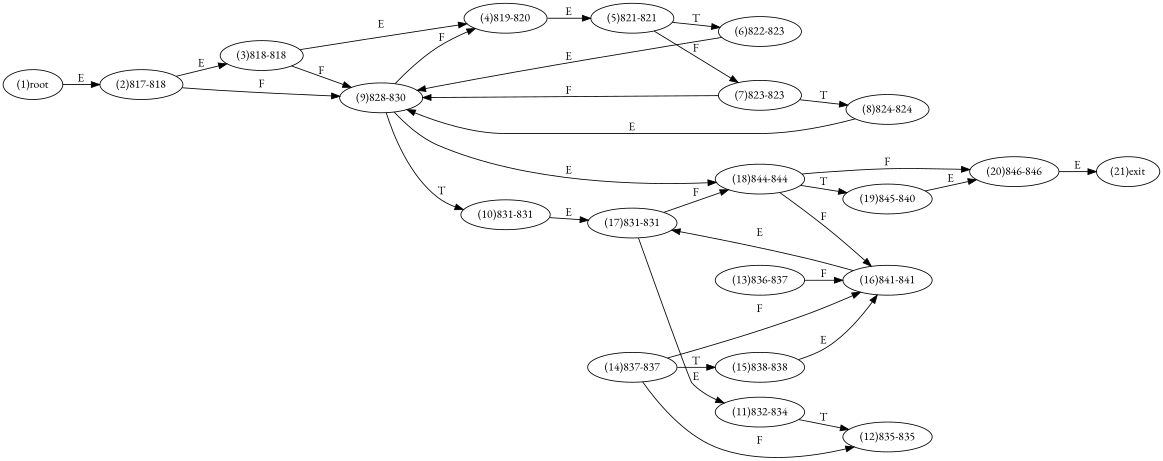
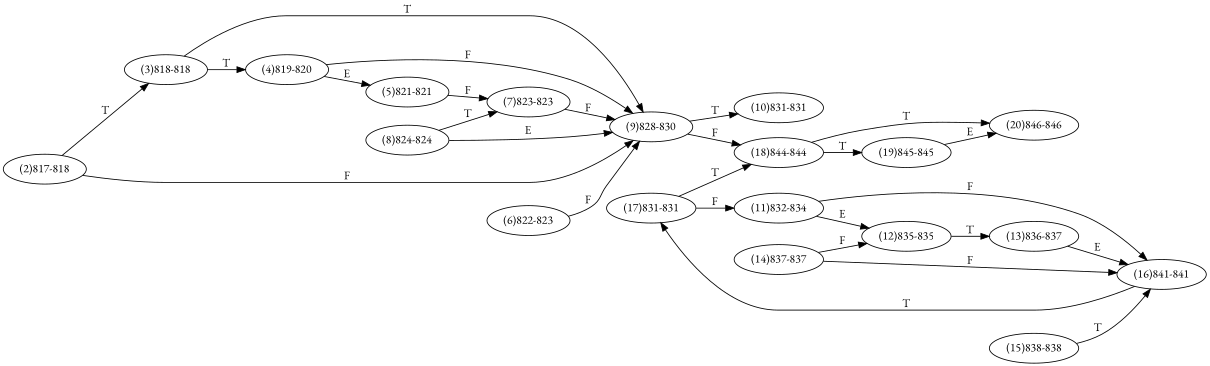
  digraph {
    fontname="EB Garamond"
    rankdir=LR
    node [fontname="EB Garamond"]
    edge [fontname="EB Garamond"]
-   n1 [label="(1)root"]
    n2 [label="(2)817-818"]
    n3 [label="(3)818-818"]
    n4 [label="(9)828-830"]
    n5 [label="(4)819-820"]
    n6 [label="(10)831-831"]
    n7 [label="(18)844-844"]
    n8 [label="(5)821-821"]
    n9 [label="(6)822-823"]
    n10 [label="(7)823-823"]
    n11 [label="(8)824-824"]
    n12 [label="(17)831-831"]
-   n13 [label="(19)845-840"]
+   n13 [label="(19)845-845"]
    n14 [label="(20)846-846"]
    n15 [label="(11)832-834"]
    n16 [label="(12)835-835"]
    n17 [label="(16)841-841"]
    n18 [label="(13)836-837"]
    n19 [label="(14)837-837"]
    n20 [label="(15)838-838"]
-   n21 [label="(21)exit"]
-   n1 -> n2 [label=E]
-   n2 -> n3 [label=E]
+   n2 -> n3 [label=T]
    n2 -> n4 [label=F]
-   n3 -> n4 [label=F]
-   n3 -> n5 [label=E]
+   n3 -> n4 [label=T]
+   n3 -> n5 [label=T]
    n4 -> n6 [label=T]
-   n4 -> n7 [label=E]
-   n4 -> n5 [label=F]
+   n4 -> n7 [label=F]
+   n5 -> n4 [label=F]
    n5 -> n8 [label=E]
-   n6 -> n12 [label=E]
    n7 -> n13 [label=T]
-   n7 -> n14 [label=F]
-   n8 -> n9 [label=T]
+   n7 -> n14 [label=T]
    n8 -> n10 [label=F]
-   n9 -> n4 [label=E]
+   n9 -> n4 [label=F]
    n10 -> n4 [label=F]
-   n10 -> n11 [label=T]
+   n11 -> n10 [label=T]
    n11 -> n4 [label=E]
-   n12 -> n7 [label=F]
-   n12 -> n15 [label=E]
+   n12 -> n7 [label=T]
+   n12 -> n15 [label=F]
    n13 -> n14 [label=E]
-   n14 -> n21 [label=E]
-   n15 -> n16 [label=T]
-   n7 -> n17 [label=F]
-   n17 -> n12 [label=E]
-   n18 -> n17 [label=F]
+   n15 -> n16 [label=E]
+   n15 -> n17 [label=F]
+   n16 -> n18 [label=T]
+   n17 -> n12 [label=T]
+   n18 -> n17 [label=E]
    n19 -> n16 [label=F]
    n19 -> n17 [label=F]
-   n19 -> n20 [label=T]
-   n20 -> n17 [label=E]
+   n20 -> n17 [label=T]
  }
